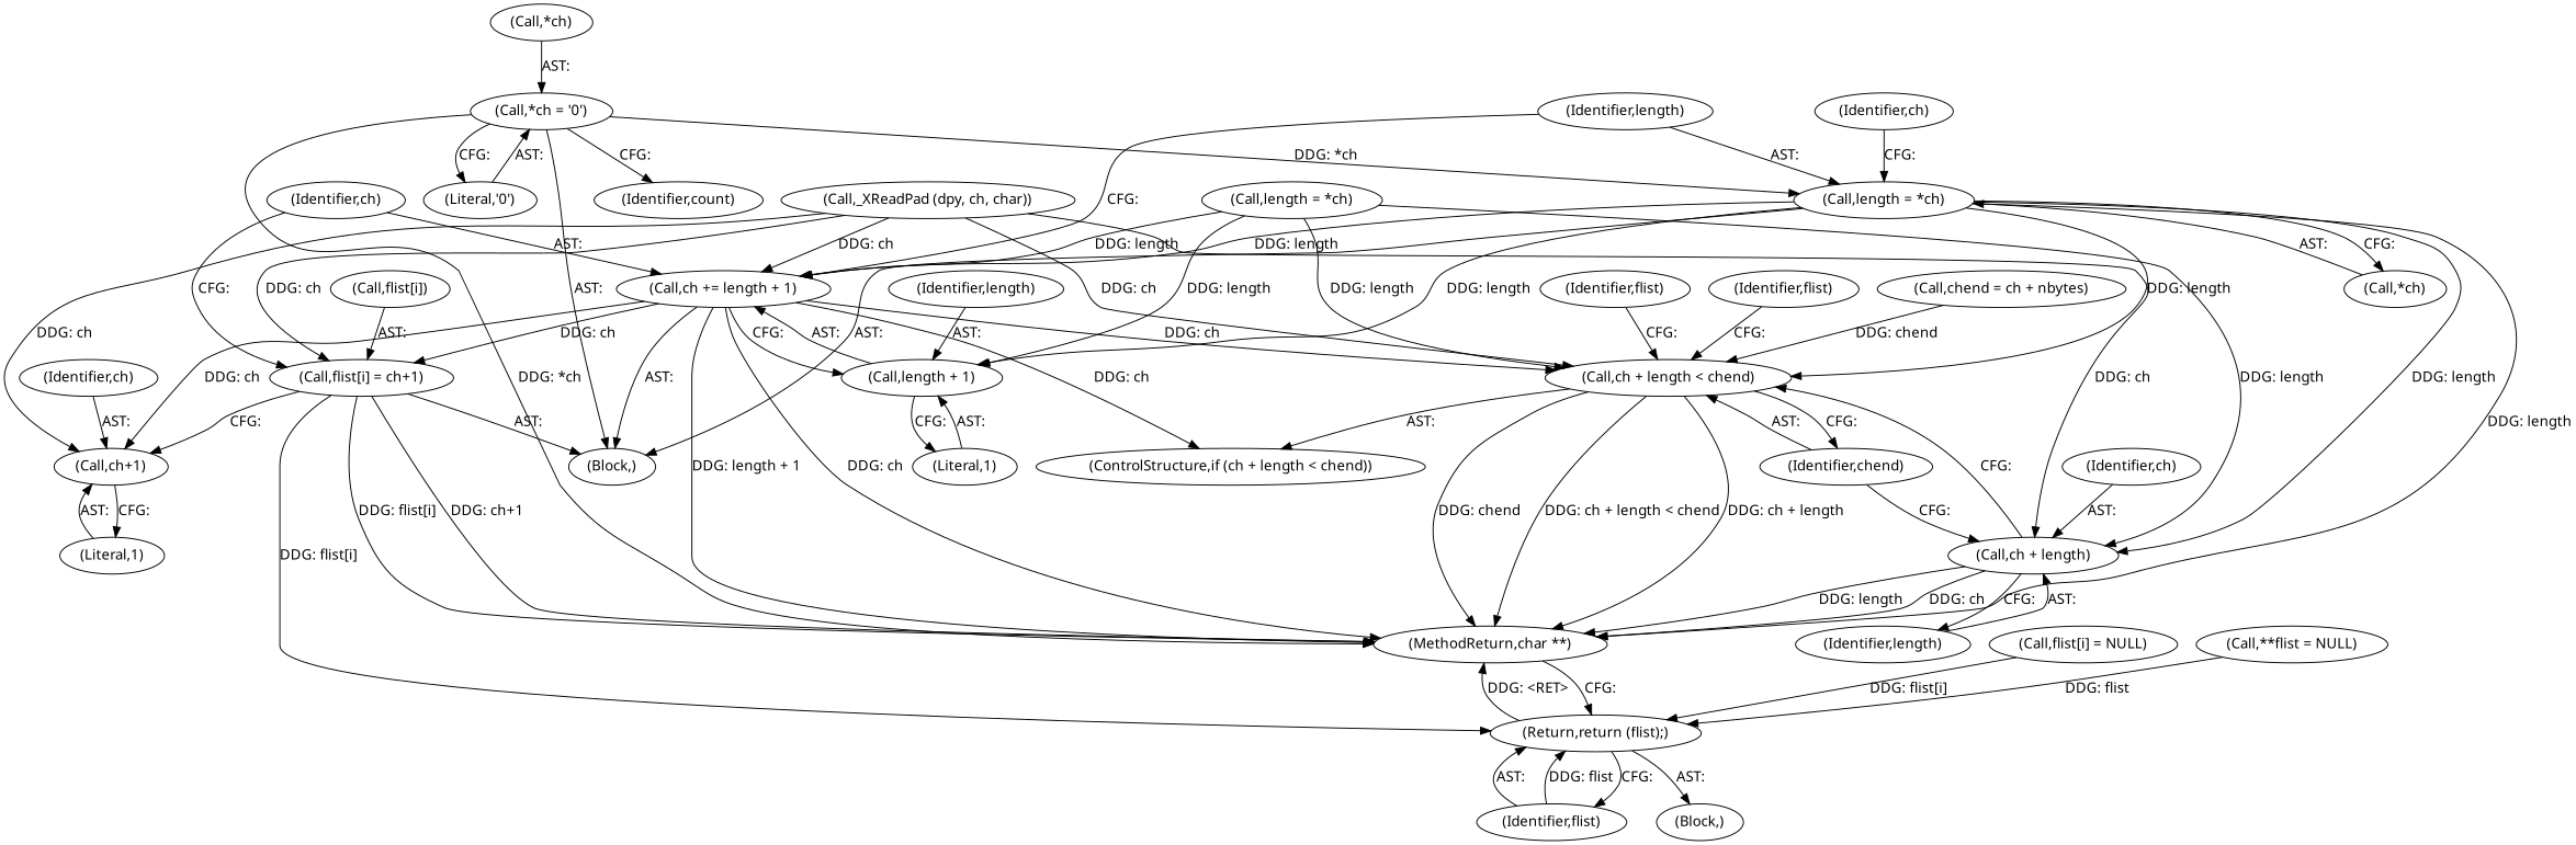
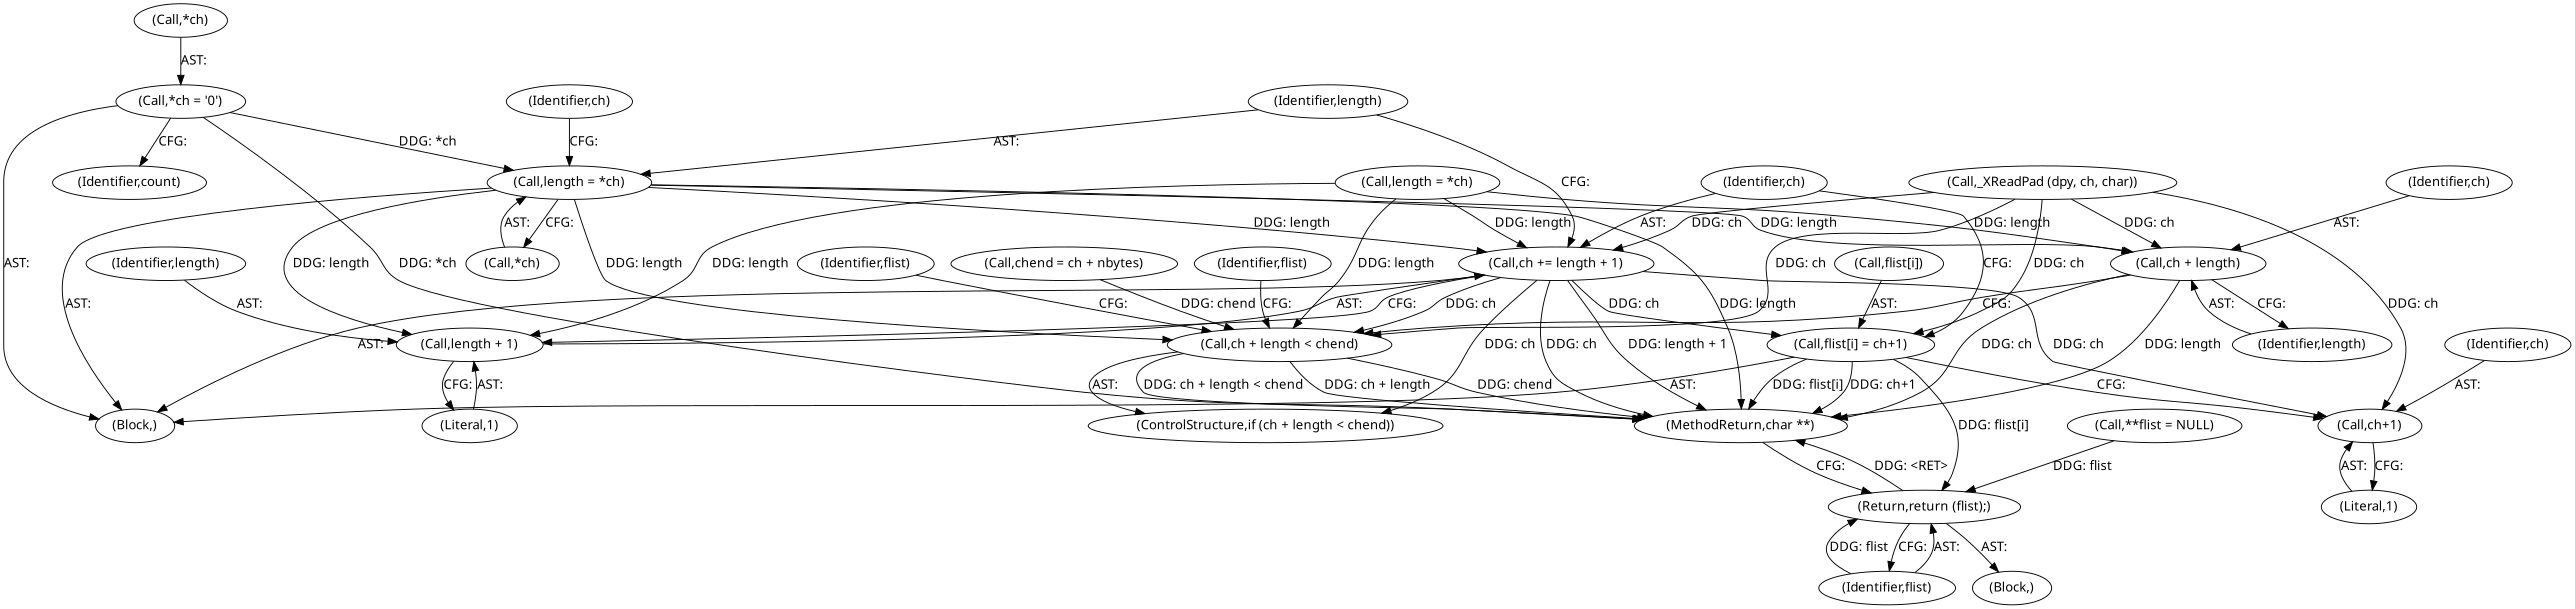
  digraph {
    fontname="Noto Sans"
    node [fontname="Noto Sans"]
    edge [fontname="Noto Sans"]
    n1 [label="(Call,length = *ch)"]
    n2 [label="(Call,ch + length < chend)"]
    n3 [label="(Call,ch + length)"]
    n4 [label="(Call,ch += length + 1)"]
    n5 [label="(Call,length + 1)"]
    n6 [label="(Call,*ch)"]
    n7 [label="(MethodReturn,char **)"]
    n8 [label="(Block,)"]
    n9 [label="(ControlStructure,if (ch + length < chend))"]
-   n10 [label="(Identifier,chend)"]
    n11 [label="(Identifier,length)"]
    n12 [label="(Call,flist[i] = ch+1)"]
    n13 [label="(Call,ch+1)"]
    n14 [label="(Literal,1)"]
    n15 [label="(Return,return (flist);)"]
    n16 [label="(Call,*ch = '\0')"]
-   n17 [label="(Literal,'\0')"]
    n18 [label="(Identifier,count)"]
    n19 [label="(Literal,1)"]
    n20 [label="(Identifier,flist)"]
    n21 [label="(Block,)"]
    n22 [label="(Call,*ch)"]
    n23 [label="(Identifier,ch)"]
    n24 [label="(Identifier,ch)"]
    n25 [label="(Identifier,flist)"]
    n26 [label="(Identifier,ch)"]
    n27 [label="(Call,flist[i])"]
    n28 [label="(Call,length = *ch)"]
    n29 [label="(Call,_XReadPad (dpy, ch, char))"]
    n30 [label="(Identifier,length)"]
    n31 [label="(Identifier,flist)"]
    n32 [label="(Identifier,length)"]
-   n33 [label="(Call,flist[i] = NULL)"]
    n34 [label="(Identifier,ch)"]
    n35 [label="(Call,chend = ch + nbytes)"]
    n36 [label="(Call,**flist = NULL)"]
    n1 -> n2 [label="DDG: length"]
    n1 -> n3 [label="DDG: length"]
    n1 -> n4 [label="DDG: length"]
    n1 -> n5 [label="DDG: length"]
    n1 -> n6 [label="CFG: "]
    n1 -> n7 [label="DDG: length"]
    n1 -> n8 [label="AST: "]
    n2 -> n7 [label="DDG: chend"]
    n2 -> n7 [label="DDG: ch + length < chend"]
    n2 -> n7 [label="DDG: ch + length"]
    n2 -> n9 [label="AST: "]
-   n2 -> n10 [label="CFG: "]
    n3 -> n2 [label="CFG: "]
    n3 -> n7 [label="DDG: length"]
    n3 -> n7 [label="DDG: ch"]
    n3 -> n11 [label="CFG: "]
    n4 -> n2 [label="DDG: ch"]
    n4 -> n5 [label="CFG: "]
    n4 -> n7 [label="DDG: length + 1"]
    n4 -> n7 [label="DDG: ch"]
    n4 -> n8 [label="AST: "]
    n4 -> n9 [label="DDG: ch"]
    n4 -> n12 [label="DDG: ch"]
    n4 -> n13 [label="DDG: ch"]
    n5 -> n4 [label="AST: "]
    n5 -> n14 [label="CFG: "]
    n6 -> n1 [label="AST: "]
    n7 -> n15 [label="CFG: "]
-   n10 -> n2 [label="AST: "]
-   n10 -> n3 [label="CFG: "]
    n11 -> n3 [label="AST: "]
    n12 -> n7 [label="DDG: flist[i]"]
    n12 -> n7 [label="DDG: ch+1"]
    n12 -> n8 [label="AST: "]
    n12 -> n13 [label="CFG: "]
    n12 -> n15 [label="DDG: flist[i]"]
    n13 -> n19 [label="CFG: "]
    n14 -> n5 [label="AST: "]
    n15 -> n7 [label="DDG: <RET>"]
    n15 -> n20 [label="CFG: "]
    n15 -> n21 [label="AST: "]
    n16 -> n1 [label="DDG: *ch"]
    n16 -> n7 [label="DDG: *ch"]
    n16 -> n8 [label="AST: "]
-   n16 -> n17 [label="CFG: "]
    n16 -> n18 [label="CFG: "]
-   n17 -> n16 [label="AST: "]
    n19 -> n13 [label="AST: "]
    n20 -> n15 [label="AST: "]
    n20 -> n15 [label="DDG: flist"]
    n22 -> n16 [label="AST: "]
    n23 -> n13 [label="AST: "]
    n24 -> n4 [label="AST: "]
    n24 -> n12 [label="CFG: "]
    n25 -> n2 [label="CFG: "]
    n26 -> n1 [label="CFG: "]
    n27 -> n12 [label="AST: "]
    n28 -> n2 [label="DDG: length"]
    n28 -> n3 [label="DDG: length"]
    n28 -> n4 [label="DDG: length"]
    n28 -> n5 [label="DDG: length"]
    n29 -> n2 [label="DDG: ch"]
    n29 -> n3 [label="DDG: ch"]
    n29 -> n4 [label="DDG: ch"]
    n29 -> n12 [label="DDG: ch"]
    n29 -> n13 [label="DDG: ch"]
    n30 -> n1 [label="AST: "]
    n30 -> n4 [label="CFG: "]
    n31 -> n2 [label="CFG: "]
    n32 -> n5 [label="AST: "]
-   n33 -> n15 [label="DDG: flist[i]"]
    n34 -> n3 [label="AST: "]
    n35 -> n2 [label="DDG: chend"]
    n36 -> n15 [label="DDG: flist"]
  }
